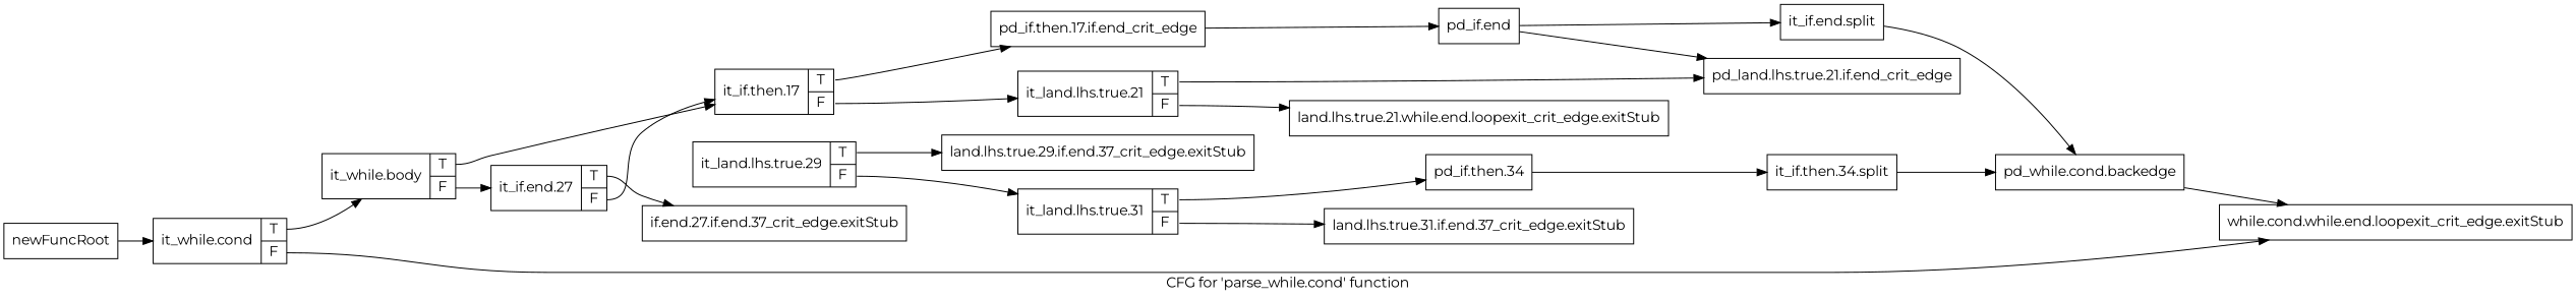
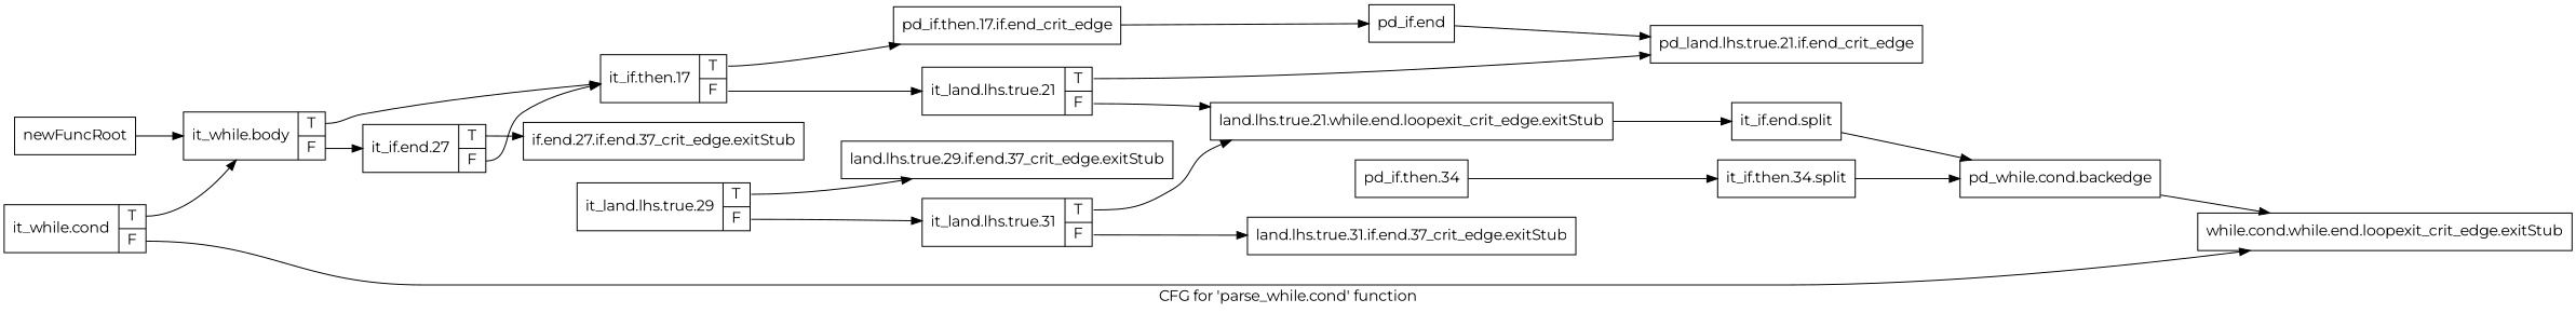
  digraph {
    fontname=Montserrat
    label="CFG for 'parse_while.cond' function"
    rankdir=LR
    node [fontname=Montserrat shape=record]
    edge [fontname=Montserrat]
    n1 [label="{newFuncRoot}"]
    n2 [label="{it_while.cond|{<s0>T|<s1>F}}"]
    n3 [label="{while.cond.while.end.loopexit_crit_edge.exitStub}"]
    n4 [label="{it_while.body|{<s0>T|<s1>F}}"]
    n5 [label="{it_if.then.17|{<s0>T|<s1>F}}"]
    n6 [label="{it_if.end.27|{<s0>T|<s1>F}}"]
    n7 [label="{if.end.27.if.end.37_crit_edge.exitStub}"]
    n8 [label="{land.lhs.true.29.if.end.37_crit_edge.exitStub}"]
    n9 [label="{land.lhs.true.31.if.end.37_crit_edge.exitStub}"]
    n10 [label="{land.lhs.true.21.while.end.loopexit_crit_edge.exitStub}"]
    n11 [label="{pd_if.then.17.if.end_crit_edge}"]
    n12 [label="{it_land.lhs.true.21|{<s0>T|<s1>F}}"]
    n13 [label="{pd_if.end}"]
    n14 [label="{pd_land.lhs.true.21.if.end_crit_edge}"]
    n15 [label="{it_land.lhs.true.29|{<s0>T|<s1>F}}"]
    n16 [label="{it_land.lhs.true.31|{<s0>T|<s1>F}}"]
    n17 [label="{pd_if.then.34}"]
    n18 [label="{it_if.then.34.split}"]
    n19 [label="{pd_while.cond.backedge}"]
    n20 [label="{it_if.end.split}"]
-   n1 -> n2
+   n1 -> n4
    n2 -> n3 [tailport=s1]
    n2 -> n4 [tailport=s0]
    n4 -> n5 [tailport=s0]
    n4 -> n6 [tailport=s1]
    n5 -> n11 [tailport=s0]
    n5 -> n12 [tailport=s1]
    n6 -> n5 [tailport=s1]
    n6 -> n7 [tailport=s0]
    n11 -> n13
    n12 -> n10 [tailport=s1]
    n12 -> n14 [tailport=s0]
    n13 -> n14
-   n13 -> n20
+   n10 -> n20
    n15 -> n8 [tailport=s0]
    n15 -> n16 [tailport=s1]
    n16 -> n9 [tailport=s1]
-   n16 -> n17 [tailport=s0]
+   n16 -> n10 [tailport=s0]
    n17 -> n18
    n18 -> n19
    n19 -> n3
    n20 -> n19
  }
